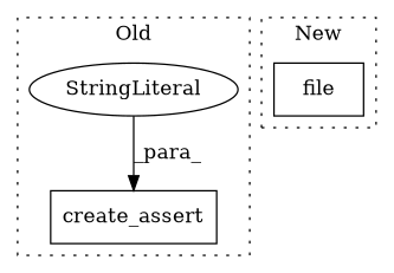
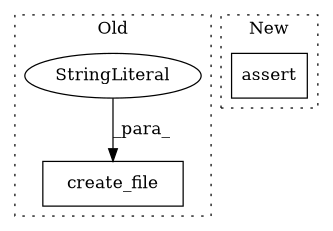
  digraph {
    node [a=32 l="12,1" shape=box]
-   n1 [label=create_assert s="11087,11154"]
+   n1 [label=create_file s="11087,11154"]
    n2 [a=45 l=55 label=StringLiteral s=11099 shape=ellipse]
-   n3 [label=file s="8340,8370"]
+   n3 [label=assert s="8340,8370"]
    subgraph cluster_1 {
      label=Old
      style=dotted
      n1
      n2
    }
    subgraph cluster_2 {
      label=New
      style=dotted
      n3
    }
    n2 -> n1 [label=_para_]
  }
